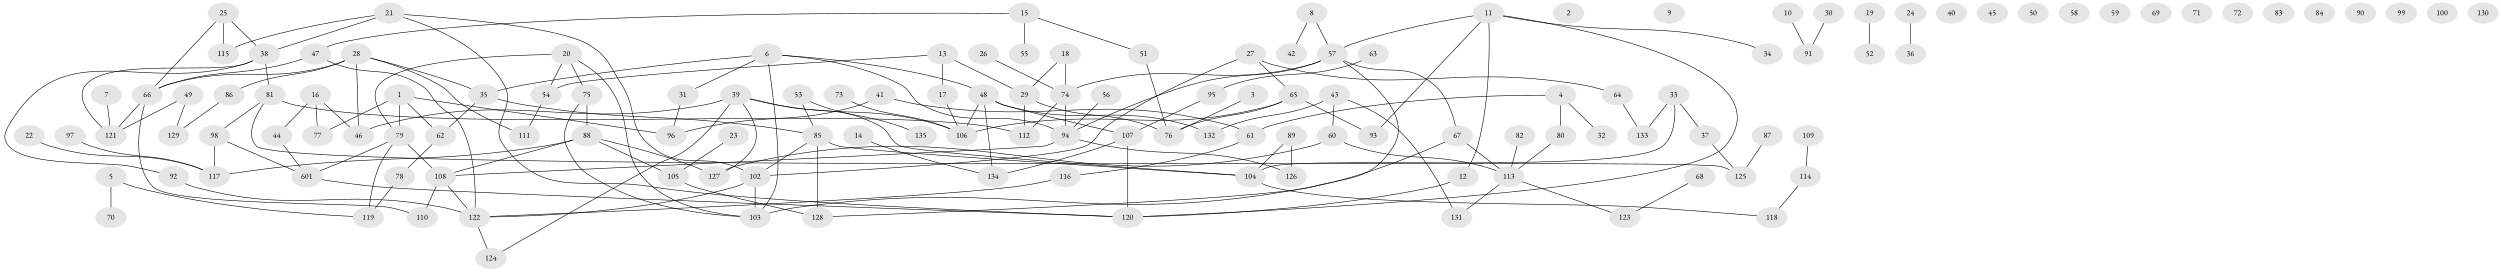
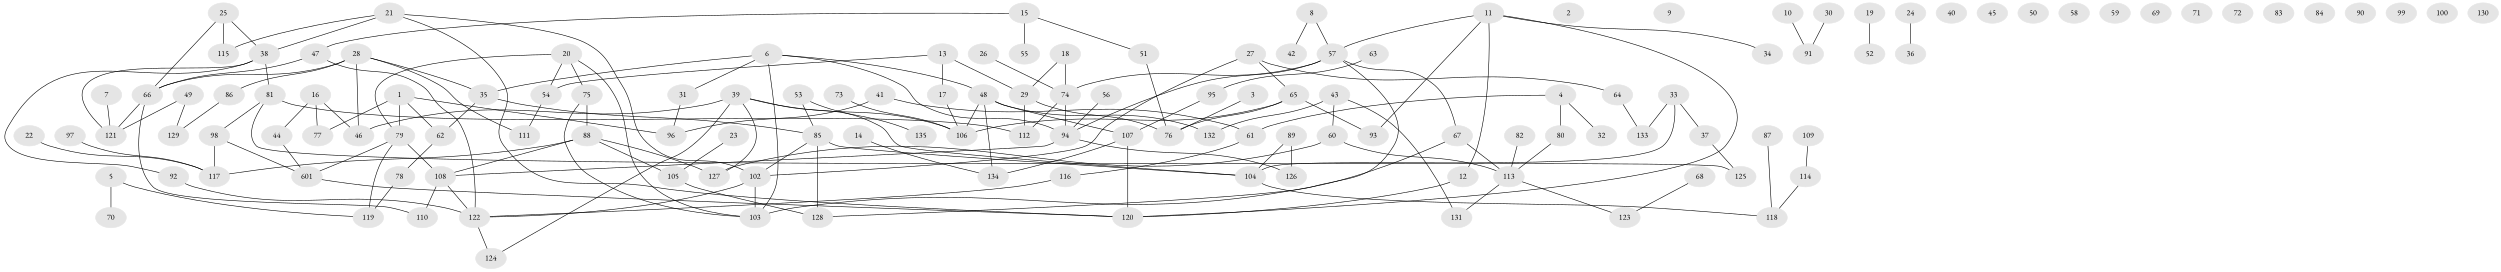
  graph {
    fontname="EB Garamond"
    node [color=gray90 fontname="EB Garamond" style=filled]
    edge [fontname="EB Garamond"]
    1
    62
    77
    79
    96
    78
    119
    n8 [label=601]
    108
    2
    3
    76
    4
    32
    61
    80
    116
    113
    5
    70
    6
    31
    35
    48
    94
    103
    85
    134
    106
    132
    107
    126
    7
    121
    8
    42
    57
    74
    67
    128
    9
    10
    91
    11
    12
    34
    93
    120
    13
    17
    29
    54
    112
    111
    14
    15
    47
    51
    55
    66
    122
    16
    44
    46
    18
    19
    52
    20
    75
    88
    21
    38
    102
    115
    81
    92
    22
    117
    23
    105
    24
    36
    25
    110
    26
    27
    64
    65
    133
    28
    86
    129
    30
    33
    37
    104
    125
    118
    98
    39
    124
    127
    40
    41
    43
    60
    131
    45
    49
    50
    53
    135
    56
    58
    59
    123
    63
    95
    68
    69
    71
    72
    73
    82
    83
    84
    87
    89
    90
    97
    99
    100
    109
    114
    130
    1 -- 62
    1 -- 77
    1 -- 79
    1 -- 96
    62 -- 78
    79 -- 119
    79 -- n8
    79 -- 108
    78 -- 119
    n8 -- 120
    108 -- 122
    108 -- 110
    3 -- 76
    4 -- 32
    4 -- 61
    4 -- 80
    61 -- 116
    80 -- 113
    116 -- 122
    113 -- 131
    113 -- 123
    5 -- 119
    5 -- 70
    6 -- 31
    6 -- 35
    6 -- 48
    6 -- 94
    6 -- 103
    31 -- 96
    35 -- 62
    35 -- 85
    48 -- 134
    48 -- 106
    48 -- 132
    48 -- 107
    94 -- 108
    94 -- 126
    85 -- 128
    85 -- 102
    85 -- 104
    107 -- 134
    107 -- 120
    7 -- 121
    8 -- 42
    8 -- 57
    57 -- 94
    57 -- 74
    57 -- 67
    57 -- 128
    74 -- 94
    74 -- 112
    67 -- 113
    67 -- 103
    10 -- 91
    11 -- 57
    11 -- 12
    11 -- 34
    11 -- 93
    11 -- 120
    12 -- 120
    13 -- 17
    13 -- 29
    13 -- 54
    17 -- 106
    29 -- 76
    29 -- 112
    54 -- 111
    14 -- 134
    15 -- 47
    15 -- 51
    15 -- 55
    47 -- 66
    47 -- 122
    51 -- 76
    66 -- 121
    66 -- 110
    122 -- 124
    16 -- 77
    16 -- 44
    16 -- 46
    44 -- n8
    18 -- 74
    18 -- 29
    19 -- 52
    20 -- 79
    20 -- 103
    20 -- 54
    20 -- 75
    75 -- 103
    75 -- 88
    88 -- 108
    88 -- 117
    88 -- 105
    88 -- 127
    21 -- 120
    21 -- 38
    21 -- 102
    21 -- 115
    38 -- 121
    38 -- 81
    38 -- 92
    102 -- 103
    102 -- 122
    81 -- 112
    81 -- 125
    81 -- 98
    92 -- 122
    22 -- 117
    23 -- 105
    105 -- 128
    24 -- 36
    25 -- 66
    25 -- 38
    25 -- 115
    26 -- 74
    27 -- 102
    27 -- 64
    27 -- 65
    64 -- 133
    65 -- 76
    65 -- 106
    65 -- 93
    28 -- 35
    28 -- 111
    28 -- 66
    28 -- 46
    28 -- 86
    86 -- 129
    30 -- 91
    33 -- 133
    33 -- 37
    33 -- 104
    37 -- 125
    104 -- 118
    98 -- n8
    98 -- 117
    39 -- 106
    39 -- 46
    39 -- 104
    39 -- 124
    39 -- 127
    41 -- 96
    41 -- 61
    43 -- 132
    43 -- 60
    43 -- 131
    60 -- 113
    60 -- 127
    49 -- 121
    49 -- 129
    53 -- 85
    53 -- 135
    56 -- 94
    63 -- 95
    95 -- 107
    68 -- 123
    73 -- 106
    82 -- 113
-   87 -- 125
+   87 -- 118
    89 -- 126
    89 -- 104
    97 -- 117
    109 -- 114
    114 -- 118
  }
